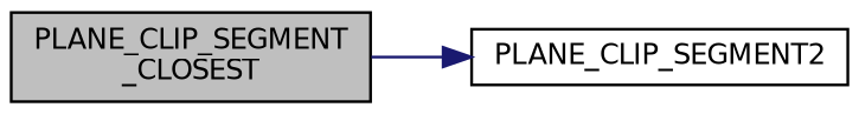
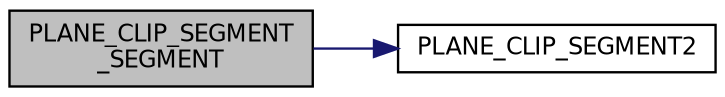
  digraph {
    rankdir=LR
    node [color=black fontname=Helvetica fontsize=10 shape=record style=filled]
-   n1 [fillcolor=grey75 fontcolor=black height=0.2 label="PLANE_CLIP_SEGMENT\l_CLOSEST" width=0.4]
+   n1 [fillcolor=grey75 fontcolor=black height=0.2 label="PLANE_CLIP_SEGMENT\l_SEGMENT" width=0.4]
    n2 [fillcolor=white height=0.2 label=PLANE_CLIP_SEGMENT2 width=0.4]
    n1 -> n2 [color=midnightblue fontname=Helvetica fontsize=10 labelfontname=Helvetica labelfontsize=10 style=solid]
  }
